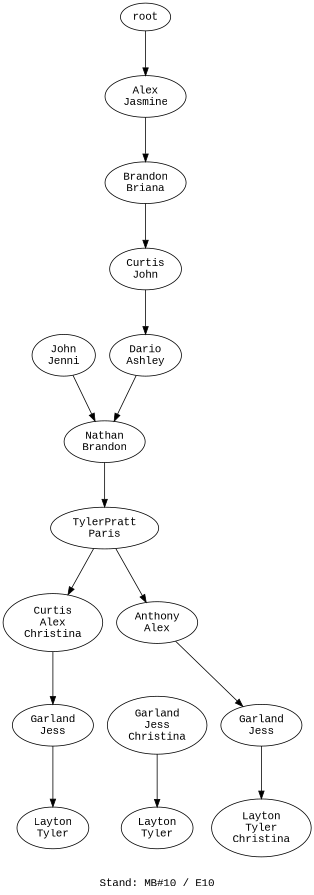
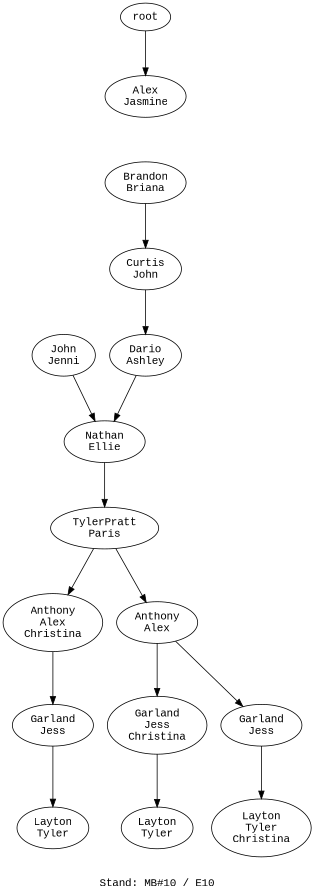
  digraph {
    fontname="Liberation Mono"
    label="Stand: MB#10 / E10"
    labelloc=b
    ranksep=0.8
    node [fontname="Liberation Mono"]
    edge [fontname="Liberation Mono"]
    n1 [label="Alex\nJasmine"]
    n2 [label="Brandon\nBriana"]
    n3 [label="Curtis\nJohn"]
    root
    n5 [label="Dario\nAshley"]
-   n6 [label="Nathan\nBrandon"]
+   n6 [label="Nathan\nEllie"]
    n7 [label="John\nJenni"]
    n8 [label="TylerPratt\nParis"]
-   n9 [label="Curtis\nAlex\nChristina"]
+   n9 [label="Anthony\nAlex\nChristina"]
    n10 [label="Anthony\nAlex"]
    n11 [label="Garland\nJess"]
    n12 [label="Garland\nJess\nChristina"]
    n13 [label="Garland\nJess"]
    n14 [label="Layton\nTyler"]
    n15 [label="Layton\nTyler"]
    n16 [label="Layton\nTyler\nChristina"]
-   n1 -> n2
    n2 -> n3
    n3 -> n5
    root -> n1
    n5 -> n6
    n6 -> n8
    n7 -> n6
    n8 -> n9
    n8 -> n10
    n9 -> n11
+   n10 -> n12
    n10 -> n13
    n11 -> n14
    n12 -> n15
    n13 -> n16
  }
